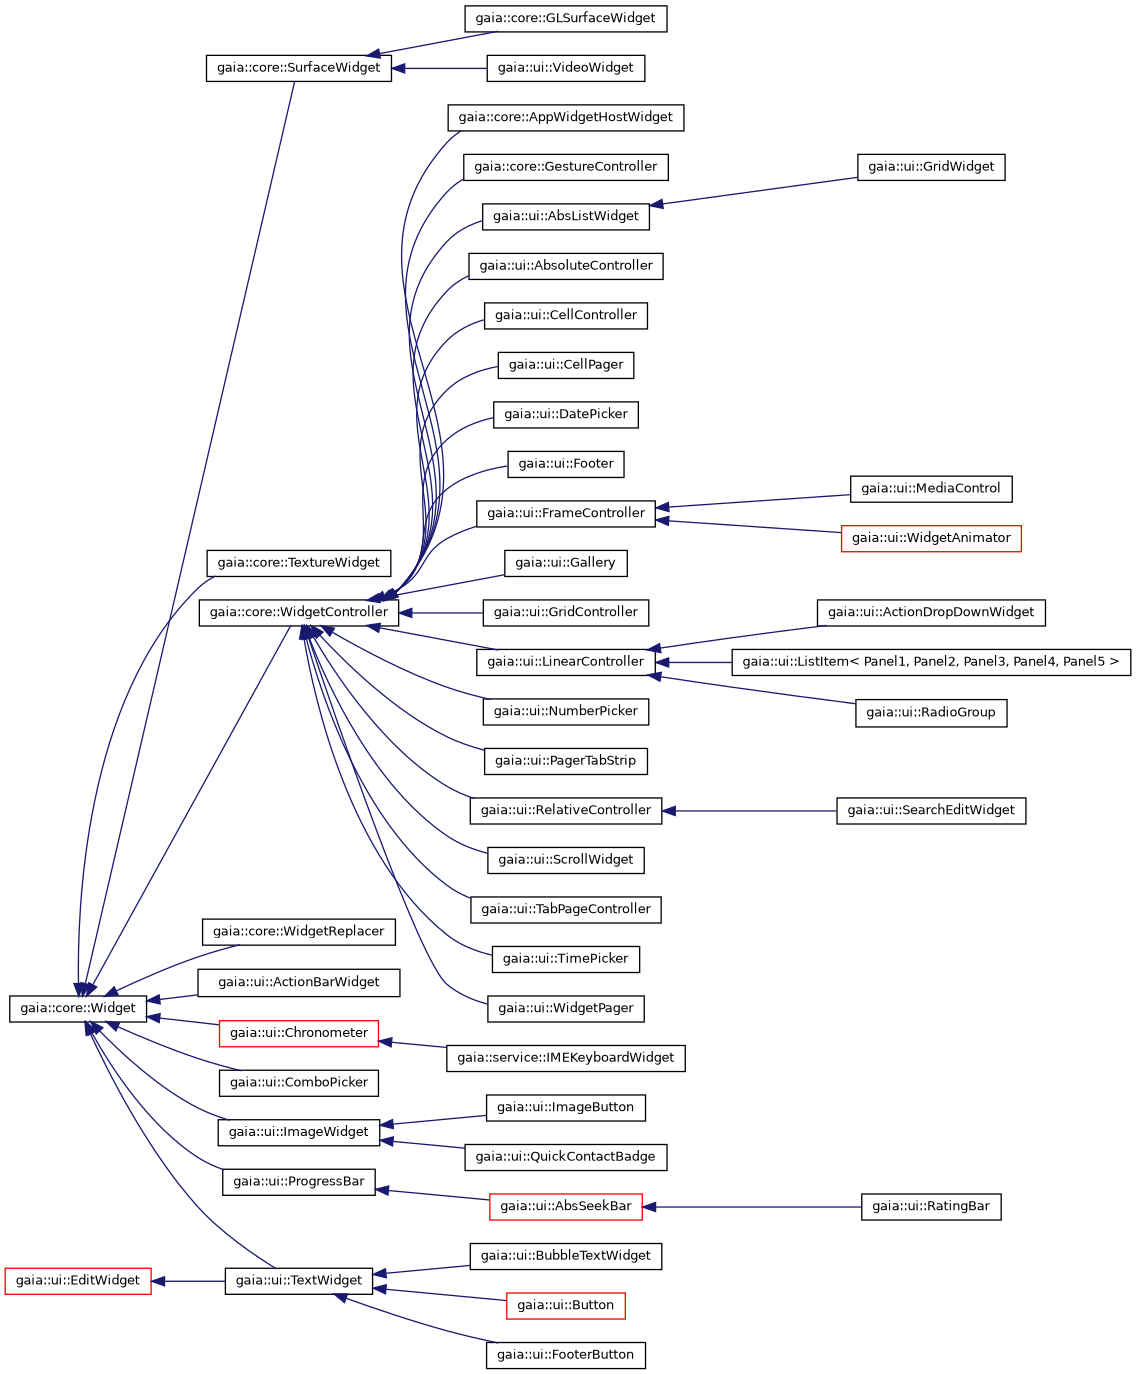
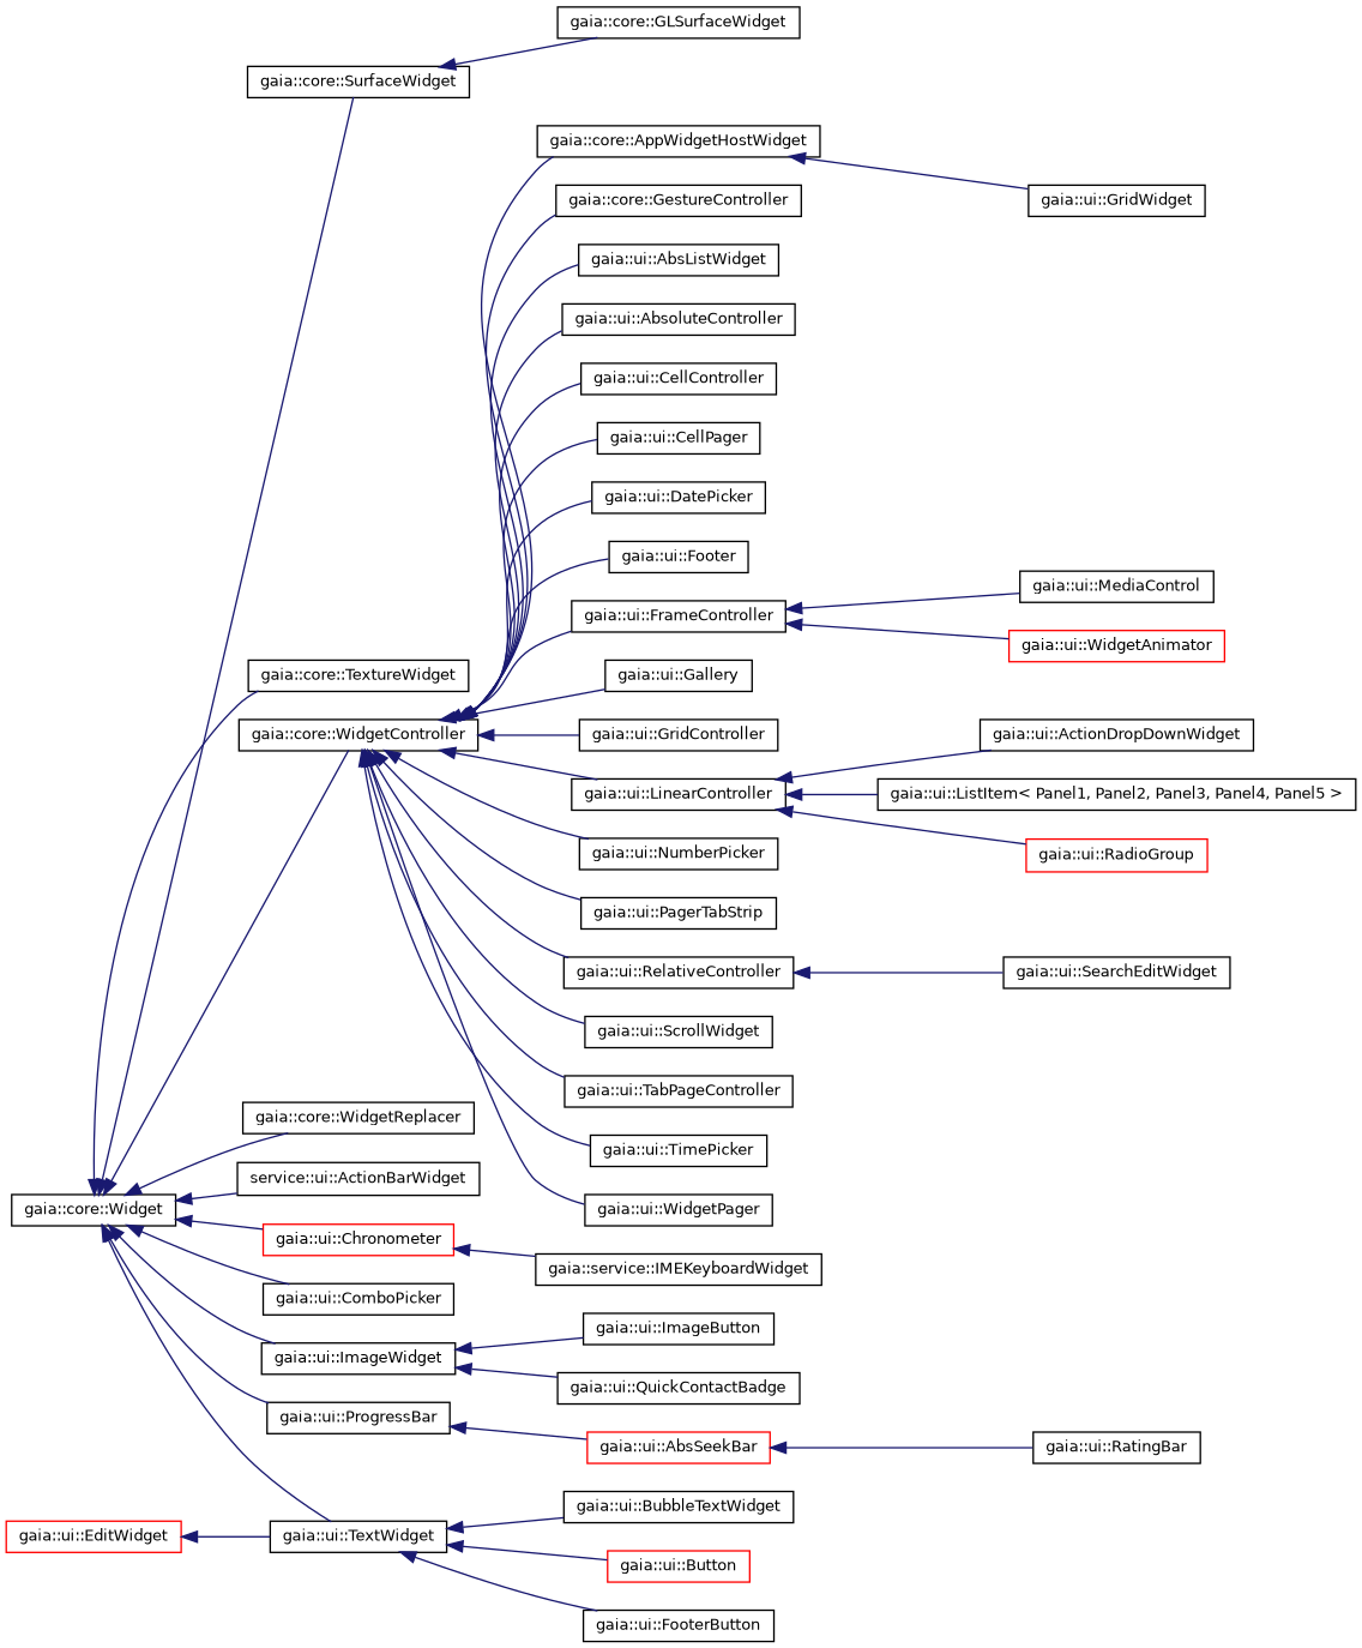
  digraph {
    rankdir=LR
    node [color=black fillcolor=white fontname=Helvetica fontsize=10 shape=record style=filled]
    edge [color=midnightblue dir=back fontname=Helvetica fontsize=10 labelfontname=Helvetica labelfontsize=10 style=solid]
    n1 [height=0.2 label="gaia::core::Widget" width=0.4]
    n2 [height=0.2 label="gaia::core::SurfaceWidget" width=0.4]
    n3 [height=0.2 label="gaia::core::TextureWidget" width=0.4]
    n4 [height=0.2 label="gaia::core::WidgetController" width=0.4]
    n5 [height=0.2 label="gaia::core::WidgetReplacer" width=0.4]
-   n6 [height=0.2 label="gaia::ui::ActionBarWidget" width=0.4]
+   n6 [height=0.2 label="service::ui::ActionBarWidget" width=0.4]
    n7 [color=red height=0.2 label="gaia::ui::Chronometer" width=0.4]
    n8 [height=0.2 label="gaia::ui::ComboPicker" width=0.4]
    n9 [height=0.2 label="gaia::ui::ImageWidget" width=0.4]
    n10 [height=0.2 label="gaia::ui::ProgressBar" width=0.4]
    n11 [height=0.2 label="gaia::ui::TextWidget" width=0.4]
    n12 [height=0.2 label="gaia::core::GLSurfaceWidget" width=0.4]
-   n13 [height=0.2 label="gaia::ui::VideoWidget" width=0.4]
    n14 [height=0.2 label="gaia::core::AppWidgetHostWidget" width=0.4]
    n15 [height=0.2 label="gaia::core::GestureController" width=0.4]
    n16 [height=0.2 label="gaia::ui::AbsListWidget" width=0.4]
    n17 [height=0.2 label="gaia::ui::AbsoluteController" width=0.4]
    n18 [height=0.2 label="gaia::ui::CellController" width=0.4]
    n19 [height=0.2 label="gaia::ui::CellPager" width=0.4]
    n20 [height=0.2 label="gaia::ui::DatePicker" width=0.4]
    n21 [height=0.2 label="gaia::ui::Footer" width=0.4]
    n22 [height=0.2 label="gaia::ui::FrameController" width=0.4]
    n23 [height=0.2 label="gaia::ui::Gallery" width=0.4]
    n24 [height=0.2 label="gaia::ui::GridController" width=0.4]
    n25 [height=0.2 label="gaia::ui::LinearController" width=0.4]
    n26 [height=0.2 label="gaia::ui::NumberPicker" width=0.4]
    n27 [height=0.2 label="gaia::ui::PagerTabStrip" width=0.4]
    n28 [height=0.2 label="gaia::ui::RelativeController" width=0.4]
    n29 [height=0.2 label="gaia::ui::ScrollWidget" width=0.4]
    n30 [height=0.2 label="gaia::ui::TabPageController" width=0.4]
    n31 [height=0.2 label="gaia::ui::TimePicker" width=0.4]
    n32 [height=0.2 label="gaia::ui::WidgetPager" width=0.4]
    n33 [height=0.2 label="gaia::service::IMEKeyboardWidget" width=0.4]
    n34 [height=0.2 label="gaia::ui::ImageButton" width=0.4]
    n35 [height=0.2 label="gaia::ui::QuickContactBadge" width=0.4]
    n36 [color=red height=0.2 label="gaia::ui::AbsSeekBar" width=0.4]
    n37 [height=0.2 label="gaia::ui::BubbleTextWidget" width=0.4]
    n38 [color=red height=0.2 label="gaia::ui::Button" width=0.4]
    n39 [height=0.2 label="gaia::ui::FooterButton" width=0.4]
    n40 [height=0.2 label="gaia::ui::GridWidget" width=0.4]
    n41 [height=0.2 label="gaia::ui::MediaControl" width=0.4]
    n42 [color=red height=0.2 label="gaia::ui::WidgetAnimator" width=0.4]
    n43 [height=0.2 label="gaia::ui::ActionDropDownWidget" width=0.4]
    n44 [height=0.2 label="gaia::ui::ListItem\< Panel1, Panel2, Panel3, Panel4, Panel5 \>" width=0.4]
-   n45 [height=0.2 label="gaia::ui::RadioGroup" width=0.4]
+   n45 [color=red height=0.2 label="gaia::ui::RadioGroup" width=0.4]
    n46 [height=0.2 label="gaia::ui::SearchEditWidget" width=0.4]
    n47 [height=0.2 label="gaia::ui::RatingBar" width=0.4]
    n48 [color=red height=0.2 label="gaia::ui::EditWidget" width=0.4]
    n1 -> n2
    n1 -> n3
    n1 -> n4
    n1 -> n5
    n1 -> n6
    n1 -> n7
    n1 -> n8
    n1 -> n9
    n1 -> n10
    n1 -> n11
    n2 -> n12
-   n2 -> n13
    n4 -> n14
    n4 -> n15
    n4 -> n16
    n4 -> n17
    n4 -> n18
    n4 -> n19
    n4 -> n20
    n4 -> n21
    n4 -> n22
    n4 -> n23
    n4 -> n24
    n4 -> n25
    n4 -> n26
    n4 -> n27
    n4 -> n28
    n4 -> n29
    n4 -> n30
    n4 -> n31
    n4 -> n32
    n7 -> n33
    n9 -> n34
    n9 -> n35
    n10 -> n36
    n11 -> n37
    n11 -> n38
    n11 -> n39
-   n16 -> n40
+   n14 -> n40
    n22 -> n41
    n22 -> n42
    n25 -> n43
    n25 -> n44
    n25 -> n45
    n28 -> n46
    n36 -> n47
    n48 -> n11
  }
